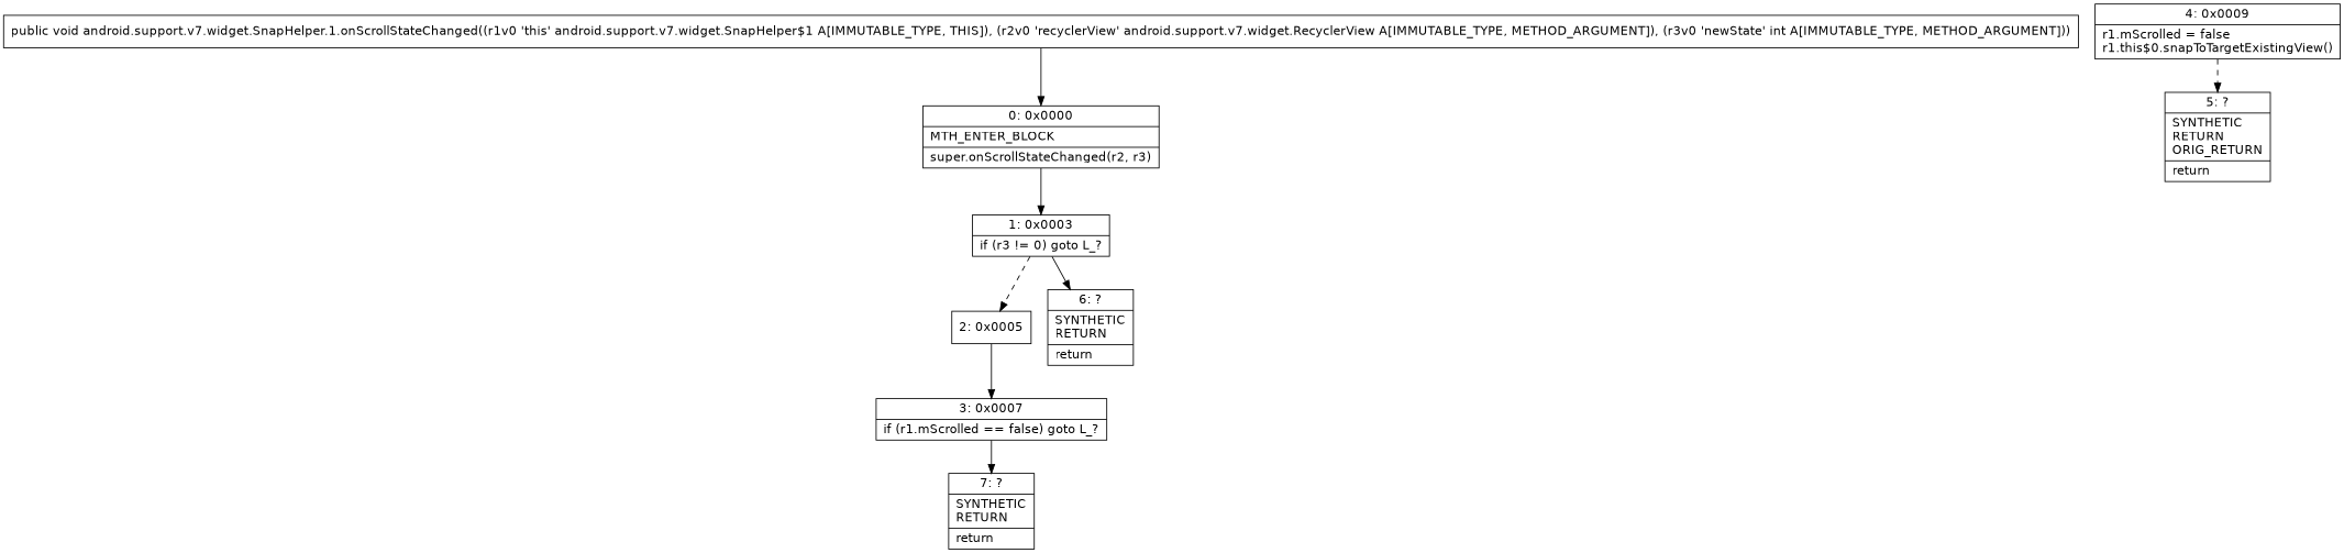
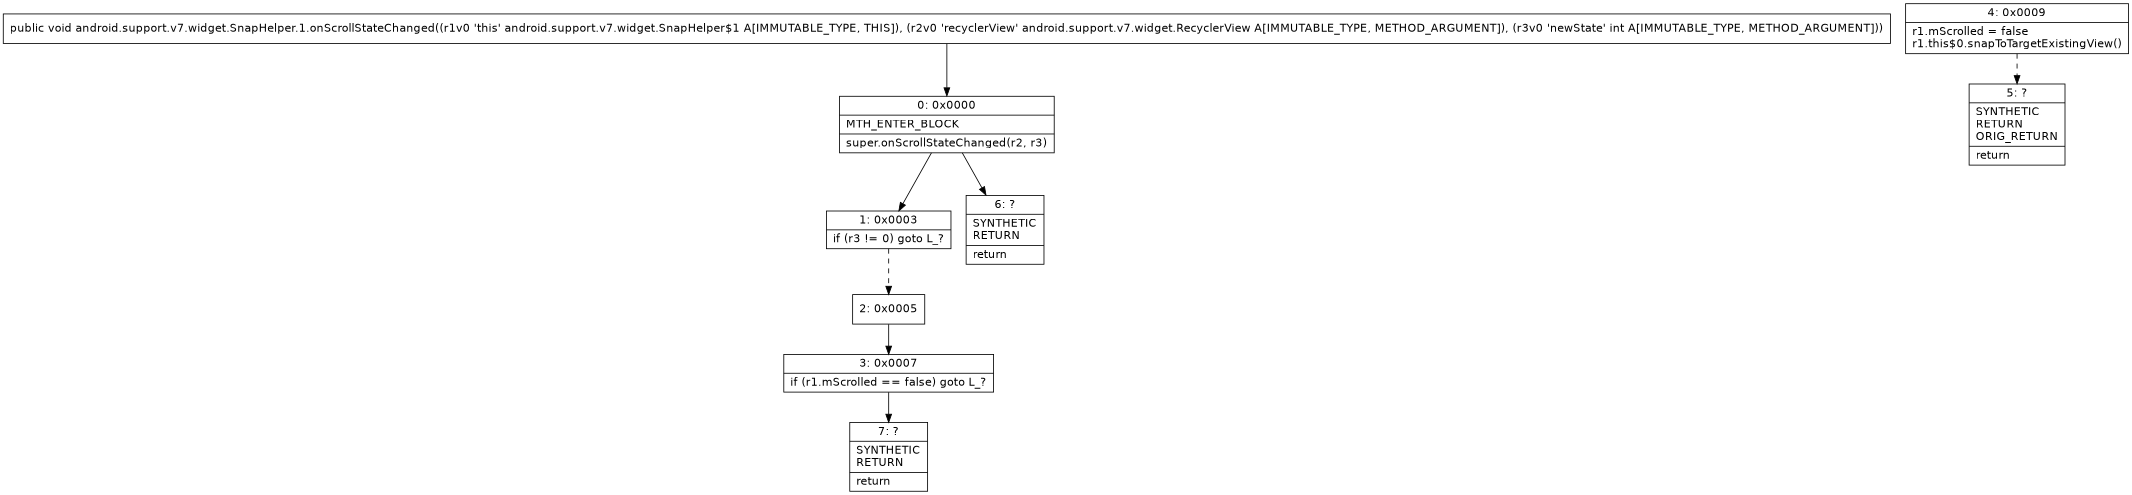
  digraph {
    fontname="DejaVu Sans"
    node [fontname="DejaVu Sans" shape=record]
    edge [fontname="DejaVu Sans"]
    n1 [label="{0\:\ 0x0000|MTH_ENTER_BLOCK\l|super.onScrollStateChanged(r2, r3)\l}"]
    n2 [label="{1\:\ 0x0003|if (r3 != 0) goto L_?\l}"]
    n3 [label="{2\:\ 0x0005}"]
    n4 [label="{6\:\ ?|SYNTHETIC\lRETURN\l|return\l}"]
    n5 [label="{3\:\ 0x0007|if (r1.mScrolled == false) goto L_?\l}"]
    n6 [label="{7\:\ ?|SYNTHETIC\lRETURN\l|return\l}"]
    n7 [label="{4\:\ 0x0009|r1.mScrolled = false\lr1.this$0.snapToTargetExistingView()\l}"]
    n8 [label="{5\:\ ?|SYNTHETIC\lRETURN\lORIG_RETURN\l|return\l}"]
    n9 [label="{public void android.support.v7.widget.SnapHelper.1.onScrollStateChanged((r1v0 'this' android.support.v7.widget.SnapHelper$1 A[IMMUTABLE_TYPE, THIS]), (r2v0 'recyclerView' android.support.v7.widget.RecyclerView A[IMMUTABLE_TYPE, METHOD_ARGUMENT]), (r3v0 'newState' int A[IMMUTABLE_TYPE, METHOD_ARGUMENT])) }"]
    n1 -> n2
    n2 -> n3 [style=dashed]
-   n2 -> n4
+   n1 -> n4
    n3 -> n5
    n5 -> n6
    n7 -> n8 [style=dashed]
    n9 -> n1
  }
